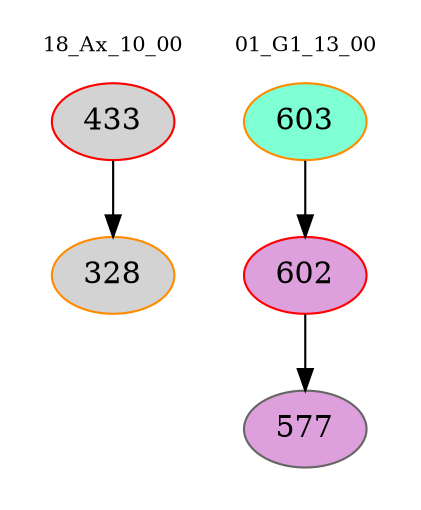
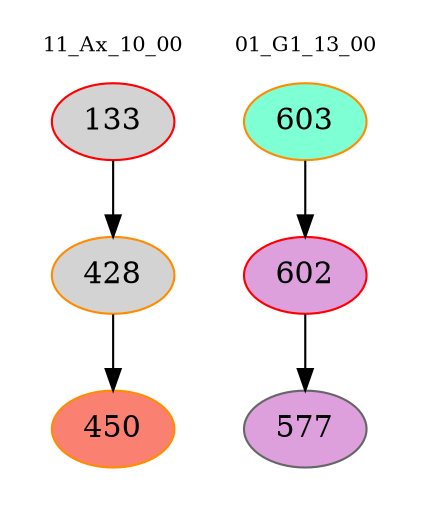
  digraph {
    node [color=darkorange fillcolor=lightgrey style=filled]
    edge [color=black]
-   n1 [color=red label=433]
-   n2 [label=328]
+   n1 [color=red label=133]
+   n2 [label=428]
+   n3 [fillcolor=salmon label=450]
    n4 [fillcolor=aquamarine label=603]
    n5 [color=red fillcolor=plum label=602]
    n6 [color=gray40 fillcolor=plum label=577]
    subgraph cluster_1 {
      color=white
      fontsize=10
-     label="18_Ax_10_00"
+     label="11_Ax_10_00"
      n1
      n2
+     n3
    }
    subgraph cluster_2 {
      color=white
      fontsize=10
      label="01_G1_13_00"
      n4
      n5
      n6
    }
    n1 -> n2
+   n2 -> n3
    n4 -> n5
    n5 -> n6
  }
